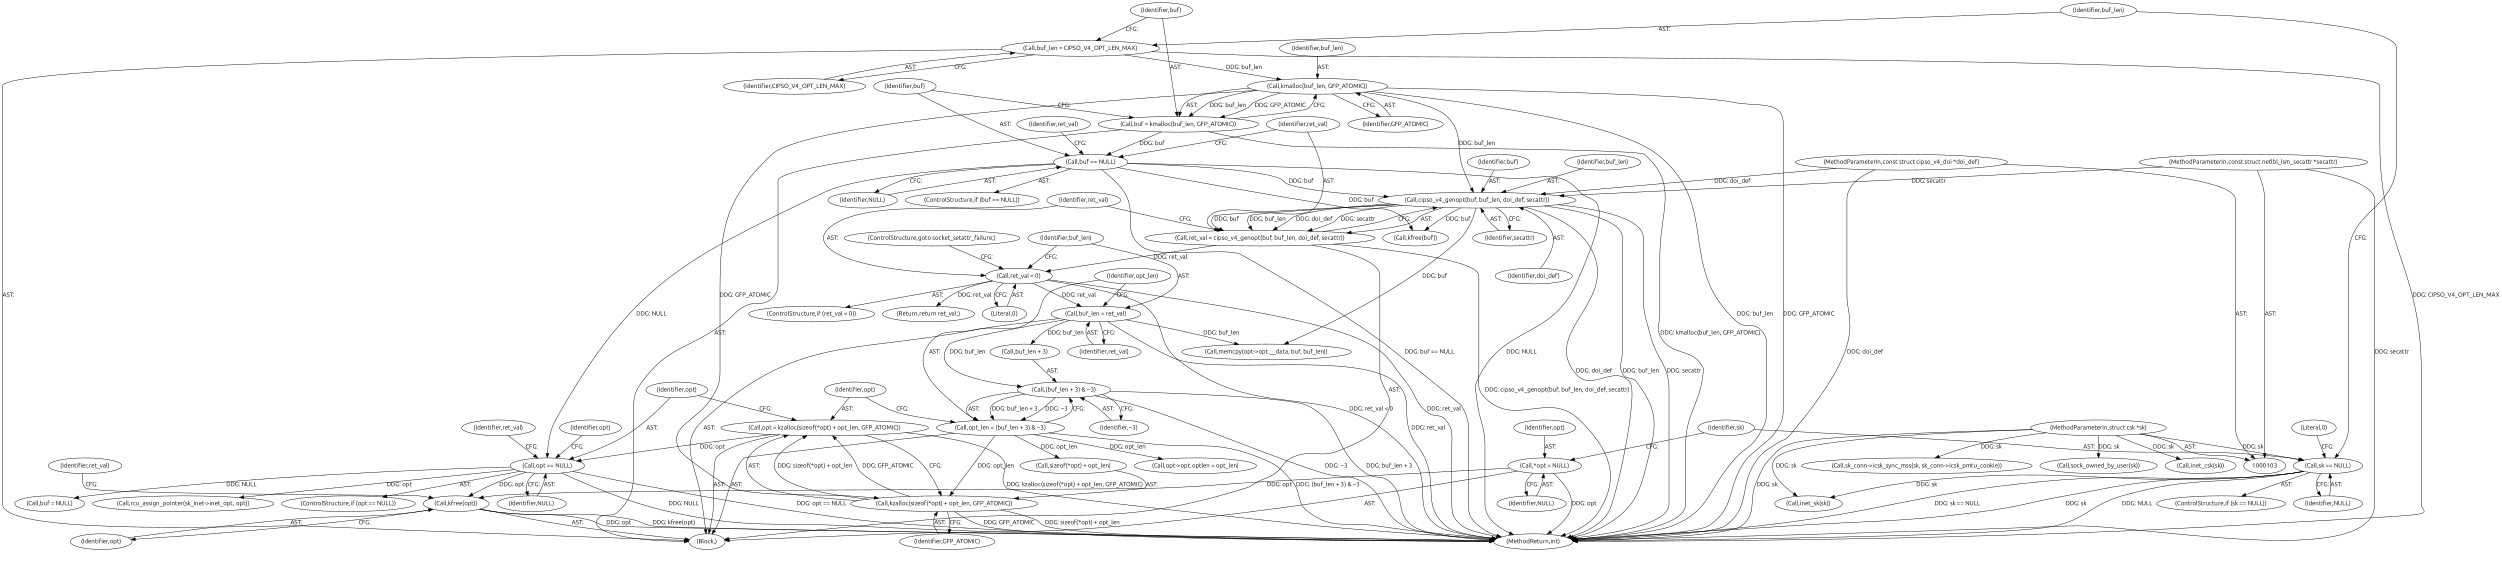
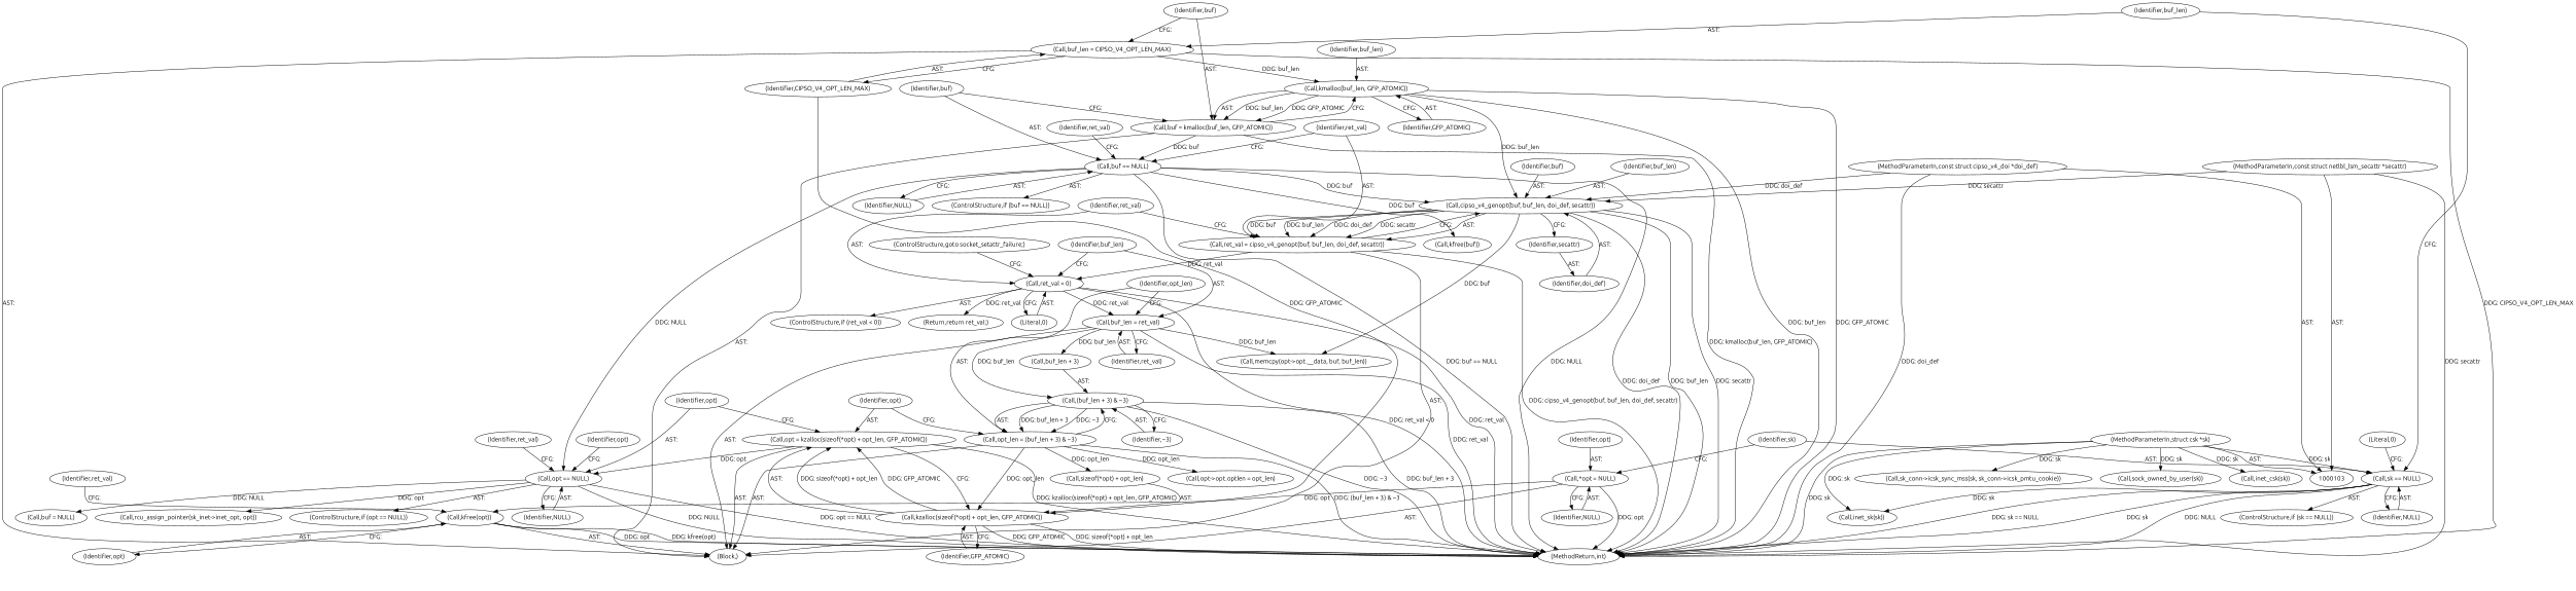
  digraph {
    fontname=Ubuntu
    node [fontname=Ubuntu]
    edge [fontname=Ubuntu]
    n1 [label="(Call,kfree(opt))"]
    n2 [label="(MethodReturn,int)"]
    n3 [label="(Identifier,opt)"]
    n4 [label="(Block,)"]
    n5 [label="(Call,*opt = NULL)"]
    n6 [label="(Identifier,NULL)"]
    n7 [label="(Call,opt == NULL)"]
    n8 [label="(Call,buf = NULL)"]
    n9 [label="(Call,rcu_assign_pointer(sk_inet->inet_opt, opt))"]
    n10 [label="(ControlStructure,if (opt == NULL))"]
    n11 [label="(Identifier,NULL)"]
    n12 [label="(Call,opt = kzalloc(sizeof(*opt) + opt_len, GFP_ATOMIC))"]
    n13 [label="(Call,kzalloc(sizeof(*opt) + opt_len, GFP_ATOMIC))"]
    n14 [label="(Identifier,GFP_ATOMIC)"]
    n15 [label="(Call,opt_len = (buf_len + 3) & ~3)"]
    n16 [label="(Call,(buf_len + 3) & ~3)"]
    n17 [label="(Call,sizeof(*opt) + opt_len)"]
    n18 [label="(Call,opt->opt.optlen = opt_len)"]
    n19 [label="(Identifier,~3)"]
    n20 [label="(Call,buf_len = ret_val)"]
    n21 [label="(Call,buf_len + 3)"]
    n22 [label="(Identifier,ret_val)"]
    n23 [label="(Call,memcpy(opt->opt.__data, buf, buf_len))"]
    n24 [label="(Call,ret_val < 0)"]
    n25 [label="(Return,return ret_val;)"]
    n26 [label="(Literal,0)"]
    n27 [label="(ControlStructure,if (ret_val < 0))"]
    n28 [label="(Call,ret_val = cipso_v4_genopt(buf, buf_len, doi_def, secattr))"]
    n29 [label="(Call,cipso_v4_genopt(buf, buf_len, doi_def, secattr))"]
    n30 [label="(Call,kfree(buf))"]
    n31 [label="(Identifier,secattr)"]
    n32 [label="(Call,buf == NULL)"]
    n33 [label="(ControlStructure,if (buf == NULL))"]
    n34 [label="(Identifier,NULL)"]
    n35 [label="(Call,buf = kmalloc(buf_len, GFP_ATOMIC))"]
    n36 [label="(Call,kmalloc(buf_len, GFP_ATOMIC))"]
    n37 [label="(Identifier,GFP_ATOMIC)"]
    n38 [label="(Call,buf_len = CIPSO_V4_OPT_LEN_MAX)"]
    n39 [label="(Identifier,CIPSO_V4_OPT_LEN_MAX)"]
    n40 [label="(Call,sk == NULL)"]
    n41 [label="(Call,inet_sk(sk))"]
    n42 [label="(ControlStructure,if (sk == NULL))"]
    n43 [label="(Identifier,NULL)"]
    n44 [label="(MethodParameterIn,struct csk *sk)"]
    n45 [label="(Call,sk_conn->icsk_sync_mss(sk, sk_conn->icsk_pmtu_cookie))"]
    n46 [label="(Call,sock_owned_by_user(sk))"]
    n47 [label="(Call,inet_csk(sk))"]
    1000103
    n49 [label="(MethodParameterIn,const struct cipso_v4_doi *doi_def)"]
    n50 [label="(MethodParameterIn,const struct netlbl_lsm_secattr *secattr)"]
    n51 [label="(Identifier,sk)"]
    n52 [label="(Identifier,buf_len)"]
    n53 [label="(Identifier,buf)"]
    n54 [label="(Identifier,buf_len)"]
    n55 [label="(Identifier,buf_len)"]
    n56 [label="(Identifier,doi_def)"]
    n57 [label="(Identifier,opt)"]
    n58 [label="(Identifier,opt_len)"]
    n59 [label="(Identifier,ret_val)"]
    n60 [label="(Identifier,ret_val)"]
    n61 [label="(ControlStructure,goto socket_setattr_failure;)"]
    n62 [label="(Identifier,ret_val)"]
    n63 [label="(Literal,0)"]
    n64 [label="(Identifier,buf)"]
    n65 [label="(Identifier,opt)"]
    n66 [label="(Identifier,ret_val)"]
    n67 [label="(Identifier,ret_val)"]
    n68 [label="(Identifier,opt)"]
    n69 [label="(Identifier,buf)"]
    n70 [label="(Identifier,buf_len)"]
    n71 [label="(Identifier,opt)"]
    n1 -> n2 [label="DDG: opt"]
    n1 -> n2 [label="DDG: kfree(opt)"]
    n1 -> n3 [label="CFG: "]
    n1 -> n4 [label="AST: "]
    n3 -> n1 [label="AST: "]
    n5 -> n1 [label="DDG: opt"]
    n5 -> n2 [label="DDG: opt"]
    n5 -> n4 [label="AST: "]
    n5 -> n6 [label="CFG: "]
    n6 -> n5 [label="AST: "]
-   n7 -> n1 [label="DDG: opt"]
    n7 -> n2 [label="DDG: opt == NULL"]
    n7 -> n2 [label="DDG: NULL"]
    n7 -> n8 [label="DDG: NULL"]
    n7 -> n9 [label="DDG: opt"]
    n7 -> n10 [label="AST: "]
    n7 -> n11 [label="CFG: "]
    n11 -> n7 [label="AST: "]
    n12 -> n2 [label="DDG: kzalloc(sizeof(*opt) + opt_len, GFP_ATOMIC)"]
    n12 -> n4 [label="AST: "]
    n12 -> n7 [label="DDG: opt"]
    n12 -> n13 [label="CFG: "]
    n13 -> n2 [label="DDG: GFP_ATOMIC"]
    n13 -> n2 [label="DDG: sizeof(*opt) + opt_len"]
    n13 -> n12 [label="AST: "]
    n13 -> n12 [label="DDG: sizeof(*opt) + opt_len"]
    n13 -> n12 [label="DDG: GFP_ATOMIC"]
    n13 -> n14 [label="CFG: "]
    n14 -> n13 [label="AST: "]
    n15 -> n2 [label="DDG: (buf_len + 3) & ~3"]
    n15 -> n4 [label="AST: "]
    n15 -> n13 [label="DDG: opt_len"]
    n15 -> n16 [label="CFG: "]
    n15 -> n17 [label="DDG: opt_len"]
    n15 -> n18 [label="DDG: opt_len"]
    n16 -> n2 [label="DDG: buf_len + 3"]
    n16 -> n2 [label="DDG: ~3"]
    n16 -> n15 [label="AST: "]
    n16 -> n15 [label="DDG: buf_len + 3"]
    n16 -> n15 [label="DDG: ~3"]
    n16 -> n19 [label="CFG: "]
    n17 -> n13 [label="AST: "]
    n19 -> n16 [label="AST: "]
    n20 -> n2 [label="DDG: ret_val"]
    n20 -> n4 [label="AST: "]
    n20 -> n16 [label="DDG: buf_len"]
    n20 -> n21 [label="DDG: buf_len"]
    n20 -> n22 [label="CFG: "]
    n20 -> n23 [label="DDG: buf_len"]
    n21 -> n16 [label="AST: "]
    n22 -> n20 [label="AST: "]
    n24 -> n2 [label="DDG: ret_val"]
    n24 -> n2 [label="DDG: ret_val < 0"]
    n24 -> n20 [label="DDG: ret_val"]
    n24 -> n25 [label="DDG: ret_val"]
    n24 -> n26 [label="CFG: "]
    n24 -> n27 [label="AST: "]
    n26 -> n24 [label="AST: "]
    n28 -> n2 [label="DDG: cipso_v4_genopt(buf, buf_len, doi_def, secattr)"]
    n28 -> n4 [label="AST: "]
    n28 -> n24 [label="DDG: ret_val"]
    n28 -> n29 [label="CFG: "]
    n29 -> n2 [label="DDG: doi_def"]
    n29 -> n2 [label="DDG: buf_len"]
    n29 -> n2 [label="DDG: secattr"]
    n29 -> n23 [label="DDG: buf"]
    n29 -> n28 [label="AST: "]
    n29 -> n28 [label="DDG: buf"]
    n29 -> n28 [label="DDG: buf_len"]
    n29 -> n28 [label="DDG: doi_def"]
    n29 -> n28 [label="DDG: secattr"]
-   n29 -> n30 [label="DDG: buf"]
    n29 -> n31 [label="CFG: "]
-   n31 -> n29 [label="AST: "]
+   n31 -> n56 [label="AST: "]
    n32 -> n2 [label="DDG: buf == NULL"]
    n32 -> n2 [label="DDG: NULL"]
    n32 -> n7 [label="DDG: NULL"]
    n32 -> n29 [label="DDG: buf"]
    n32 -> n30 [label="DDG: buf"]
    n32 -> n33 [label="AST: "]
    n32 -> n34 [label="CFG: "]
    n34 -> n32 [label="AST: "]
    n35 -> n2 [label="DDG: kmalloc(buf_len, GFP_ATOMIC)"]
    n35 -> n4 [label="AST: "]
    n35 -> n32 [label="DDG: buf"]
    n35 -> n36 [label="CFG: "]
    n36 -> n2 [label="DDG: GFP_ATOMIC"]
    n36 -> n2 [label="DDG: buf_len"]
-   n36 -> n13 [label="DDG: GFP_ATOMIC"]
+   n39 -> n13 [label="DDG: GFP_ATOMIC"]
    n36 -> n29 [label="DDG: buf_len"]
    n36 -> n35 [label="AST: "]
    n36 -> n35 [label="DDG: buf_len"]
    n36 -> n35 [label="DDG: GFP_ATOMIC"]
    n36 -> n37 [label="CFG: "]
    n37 -> n36 [label="AST: "]
    n38 -> n2 [label="DDG: CIPSO_V4_OPT_LEN_MAX"]
    n38 -> n4 [label="AST: "]
    n38 -> n36 [label="DDG: buf_len"]
    n38 -> n39 [label="CFG: "]
    n39 -> n38 [label="AST: "]
    n40 -> n2 [label="DDG: NULL"]
    n40 -> n2 [label="DDG: sk == NULL"]
    n40 -> n2 [label="DDG: sk"]
    n40 -> n41 [label="DDG: sk"]
    n40 -> n42 [label="AST: "]
    n40 -> n43 [label="CFG: "]
    n43 -> n40 [label="AST: "]
    n44 -> n2 [label="DDG: sk"]
    n44 -> n40 [label="DDG: sk"]
    n44 -> n41 [label="DDG: sk"]
    n44 -> n45 [label="DDG: sk"]
    n44 -> n46 [label="DDG: sk"]
    n44 -> n47 [label="DDG: sk"]
    n44 -> 1000103 [label="AST: "]
    n49 -> n2 [label="DDG: doi_def"]
    n49 -> n29 [label="DDG: doi_def"]
    n49 -> 1000103 [label="AST: "]
    n50 -> n2 [label="DDG: secattr"]
    n50 -> n29 [label="DDG: secattr"]
    n50 -> 1000103 [label="AST: "]
    n51 -> n5 [label="CFG: "]
    n51 -> n40 [label="AST: "]
    n52 -> n29 [label="AST: "]
    n53 -> n32 [label="AST: "]
    n53 -> n35 [label="CFG: "]
    n54 -> n36 [label="AST: "]
    n55 -> n20 [label="AST: "]
    n55 -> n24 [label="CFG: "]
    n56 -> n29 [label="AST: "]
    n57 -> n5 [label="AST: "]
    n58 -> n15 [label="AST: "]
    n58 -> n20 [label="CFG: "]
    n59 -> n24 [label="AST: "]
    n59 -> n28 [label="CFG: "]
    n60 -> n7 [label="CFG: "]
    n61 -> n24 [label="CFG: "]
    n62 -> n28 [label="AST: "]
    n62 -> n32 [label="CFG: "]
    n63 -> n40 [label="CFG: "]
    n64 -> n29 [label="AST: "]
    n65 -> n12 [label="AST: "]
    n65 -> n15 [label="CFG: "]
    n66 -> n32 [label="CFG: "]
    n67 -> n1 [label="CFG: "]
    n68 -> n7 [label="CFG: "]
    n69 -> n35 [label="AST: "]
    n69 -> n38 [label="CFG: "]
    n70 -> n38 [label="AST: "]
    n70 -> n40 [label="CFG: "]
    n71 -> n7 [label="AST: "]
    n71 -> n12 [label="CFG: "]
  }
